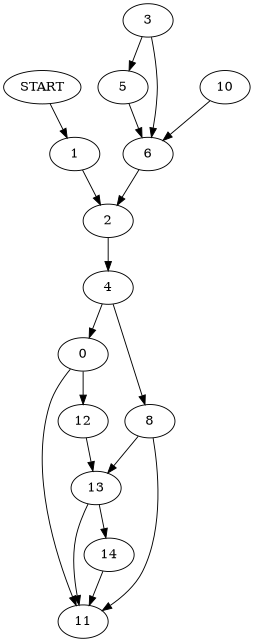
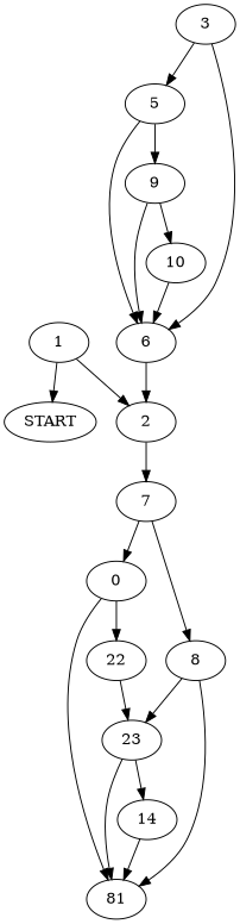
  digraph {
    n1 [label=START]
    1
    2
-   4
+   4 [label=7]
    3
    5
    6
    n8 [label=0]
    8
-   11
-   12
-   13
+   9
+   11 [label=81]
+   12 [label=22]
+   13 [label=23]
    10
    14
-   n1 -> 1
+   1 -> n1
    1 -> 2
    2 -> 4
    4 -> n8
    4 -> 8
    3 -> 5
    3 -> 6
    5 -> 6
+   5 -> 9
    6 -> 2
    n8 -> 11
    n8 -> 12
    8 -> 11
    8 -> 13
+   9 -> 6
+   9 -> 10
    12 -> 13
    13 -> 11
    13 -> 14
    10 -> 6
    14 -> 11
  }
